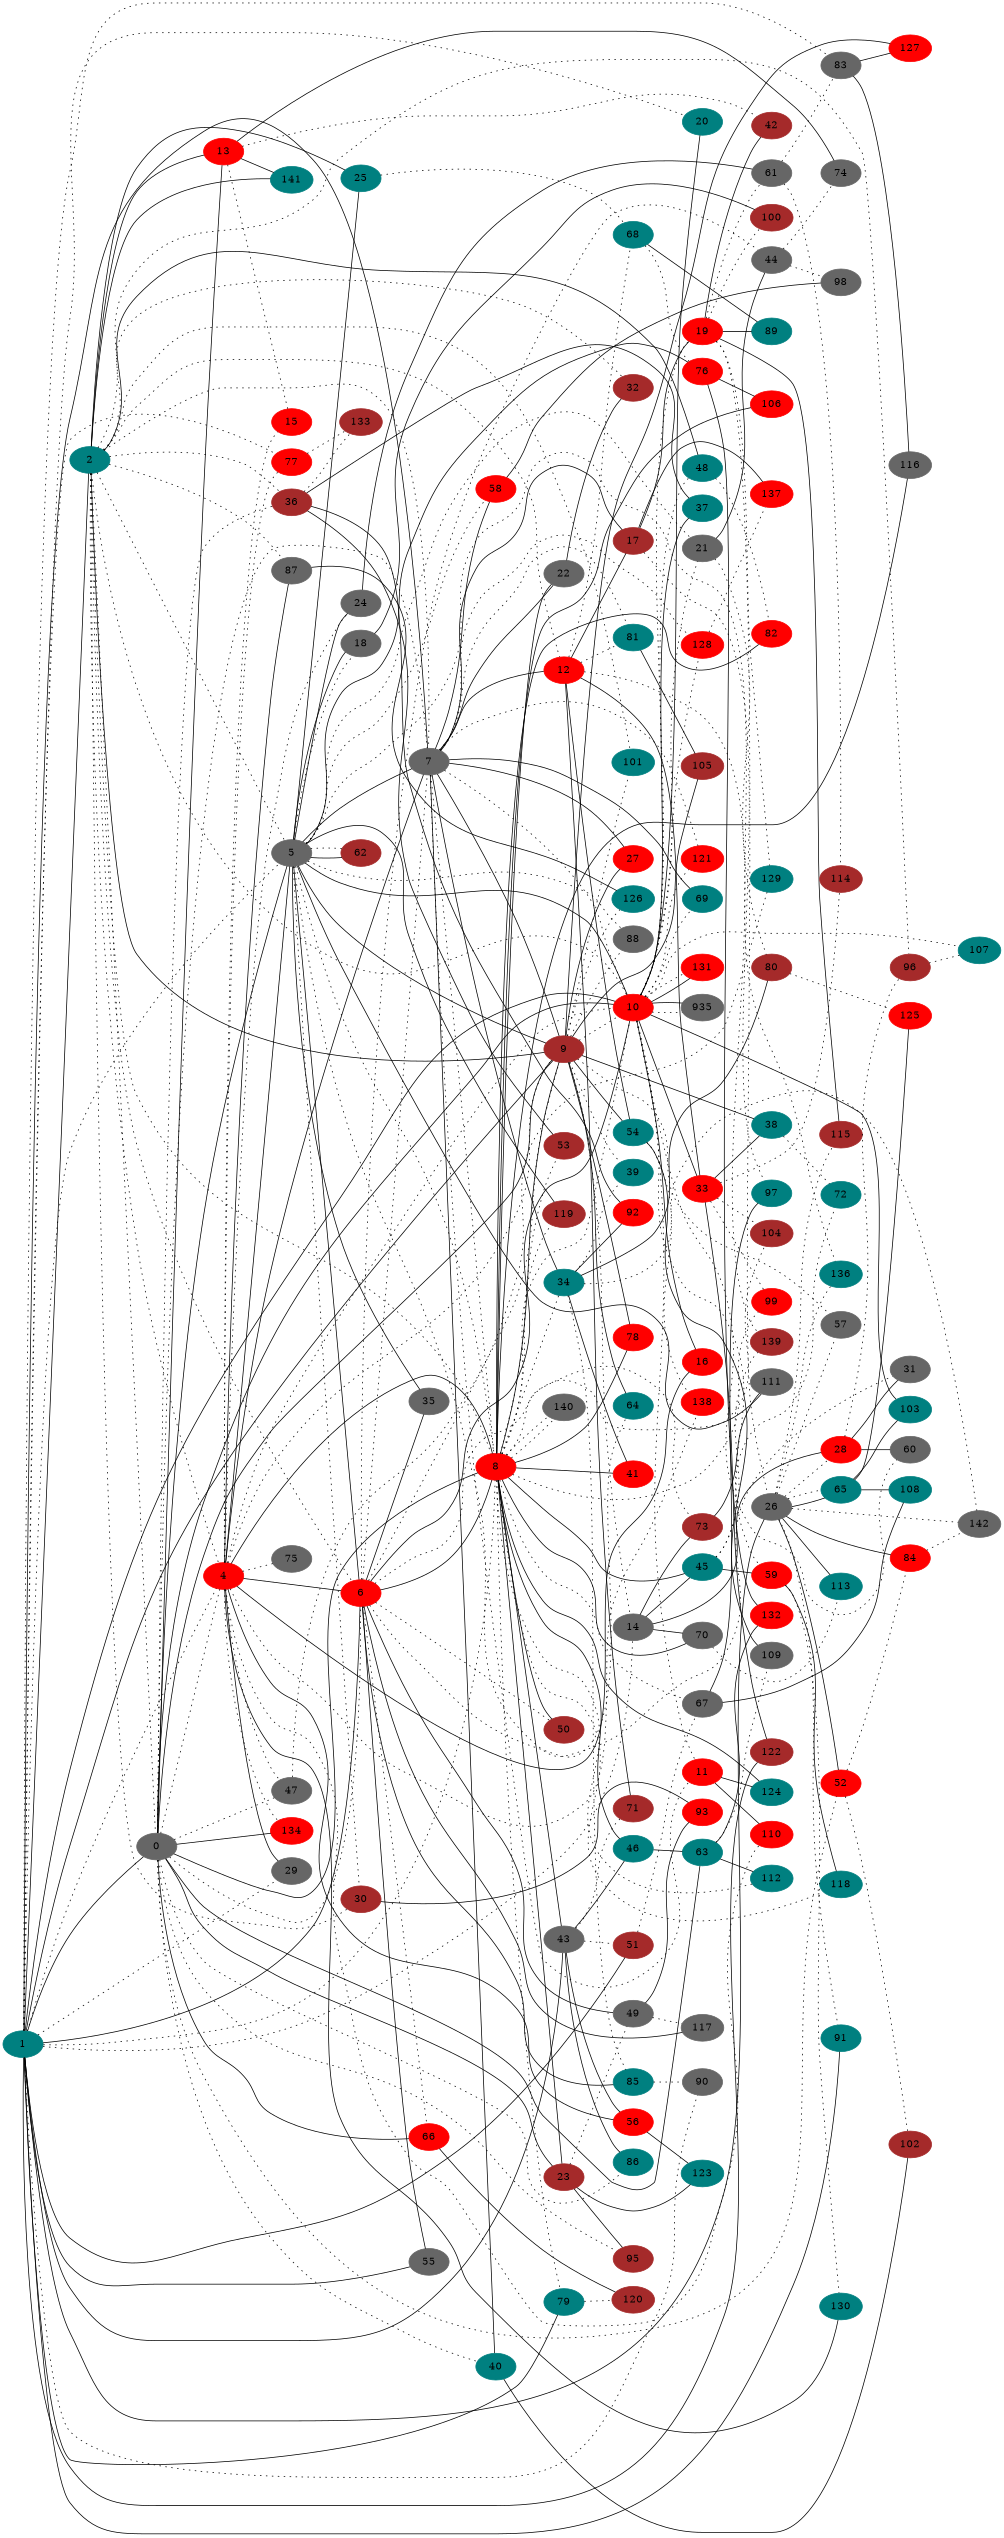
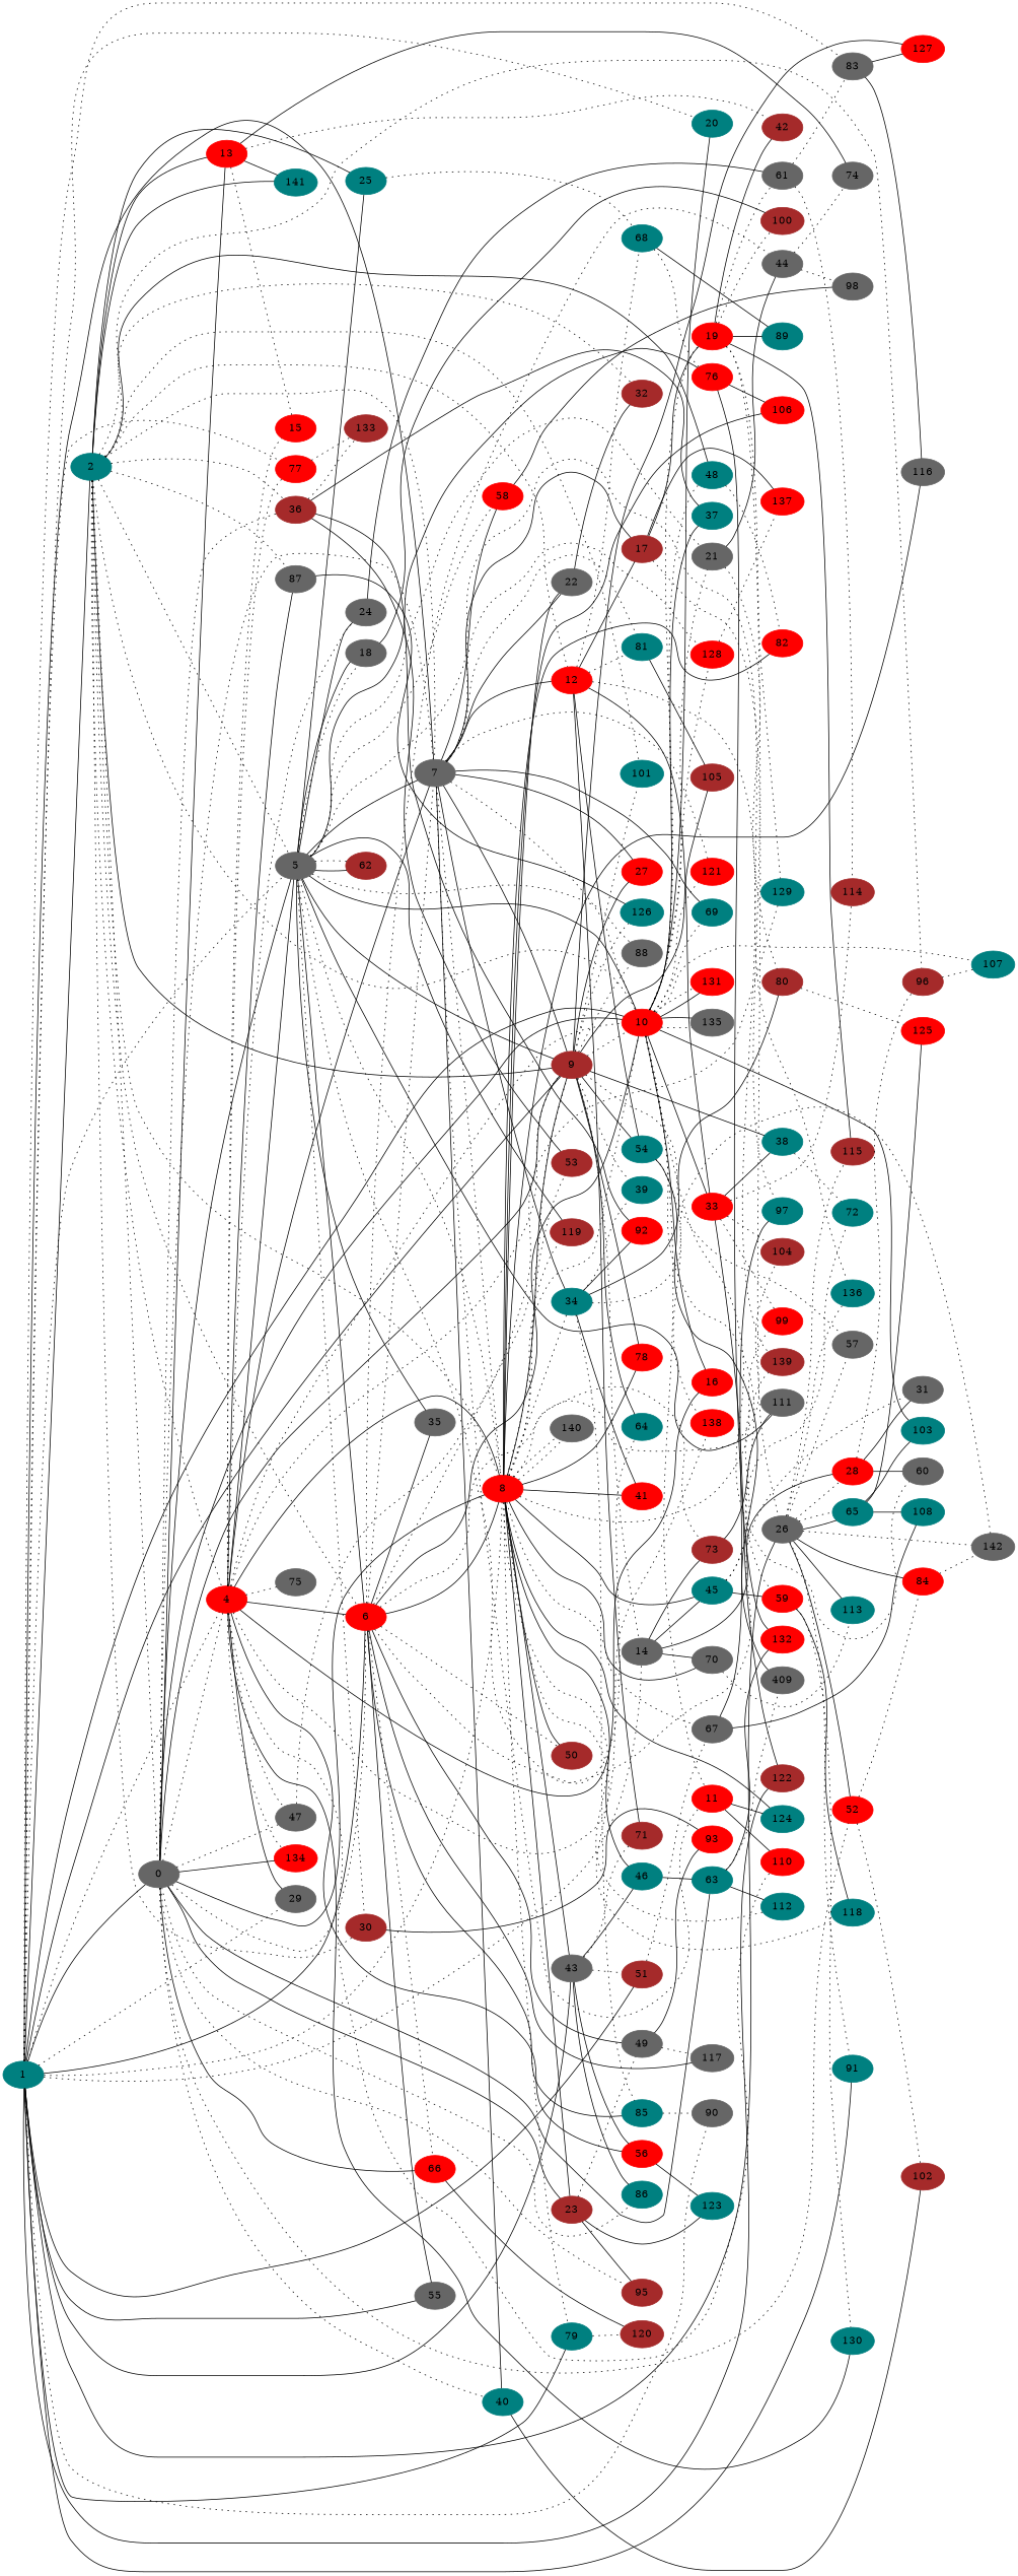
  graph {
    rankdir=LR
    node [color=teal style=filled]
    edge [style=solid]
    1
    2
    n3 [color=gray40 label=0]
    4 [color=red]
    5 [color=gray40]
    6 [color=red]
    7 [color=gray40]
    8 [color=red]
    9 [color=brown]
    10 [color=red]
    14 [color=gray40]
    20
    26 [color=gray40]
    29 [color=gray40]
    43 [color=gray40]
    51 [color=brown]
    55 [color=gray40]
    77 [color=red]
    79
    83 [color=gray40]
    90 [color=gray40]
    91
    122 [color=brown]
    12 [color=red]
    13 [color=red]
    25
    30 [color=brown]
    32 [color=brown]
    36 [color=brown]
    48
    87 [color=gray40]
    96 [color=brown]
    101
    141
    23 [color=brown]
    40
    47 [color=gray40]
    52 [color=red]
    63
    66 [color=red]
    86
    95 [color=brown]
    134 [color=red]
    15 [color=red]
    16 [color=red]
    24 [color=gray40]
    56 [color=red]
    75 [color=gray40]
    110 [color=red]
    130
    138 [color=red]
    18 [color=gray40]
    21 [color=gray40]
    31 [color=gray40]
    35 [color=gray40]
    58 [color=red]
    62 [color=brown]
    76 [color=red]
    88 [color=gray40]
    111 [color=gray40]
    119 [color=brown]
    136
    44 [color=gray40]
    49 [color=gray40]
    50 [color=brown]
    64
    73 [color=brown]
    85
    117 [color=gray40]
    11 [color=red]
    17 [color=brown]
    22 [color=gray40]
    27 [color=red]
    34
    69
    81
    121 [color=red]
    128 [color=red]
    41 [color=red]
    45
    46
    53 [color=brown]
    67 [color=gray40]
    70 [color=gray40]
    78 [color=red]
    82 [color=red]
    99 [color=red]
    104 [color=brown]
    106 [color=red]
    112
    116 [color=gray40]
    118
    124
    140 [color=gray40]
    38
    39
    54
    57 [color=gray40]
    105 [color=brown]
    126
    127 [color=red]
    19 [color=red]
    33 [color=red]
    37
    59 [color=red]
    60 [color=gray40]
    103
    107
    131 [color=red]
-   135 [color=gray40 label=935]
+   135 [color=gray40]
    28 [color=red]
    115 [color=brown]
    65
    84 [color=red]
    113
    142 [color=gray40]
    71 [color=brown]
    133 [color=brown]
    120 [color=brown]
    68
    139 [color=brown]
    42 [color=brown]
    74 [color=gray40]
    93 [color=red]
    92 [color=red]
    123
    102 [color=brown]
    129
-   109 [color=gray40]
+   109 [color=gray40 label=409]
    132 [color=red]
    61 [color=gray40]
    100 [color=brown]
    80 [color=brown]
    98 [color=gray40]
    97
    137 [color=red]
    72
    108
    89
    114 [color=brown]
    125 [color=red]
    1 -- 2
    1 -- n3
    1 -- 4 [style=dotted]
    1 -- 5 [style=dotted]
    1 -- 6
    1 -- 7
    1 -- 8 [style=dotted]
    1 -- 9
    1 -- 10
    1 -- 14 [style=dotted]
    1 -- 20 [style=dotted]
    1 -- 26
    1 -- 29 [style=dotted]
    1 -- 43
    1 -- 51
    1 -- 55
    1 -- 77 [style=dotted]
    1 -- 79
    1 -- 83 [style=dotted]
    1 -- 90 [style=dotted]
    1 -- 91
    1 -- 122
    2 -- n3 [style=dotted]
    2 -- 4 [style=dotted]
    2 -- 5 [style=dotted]
    2 -- 6 [style=dotted]
    2 -- 7 [style=dotted]
    2 -- 8 [style=dotted]
    2 -- 9
    2 -- 10 [style=dotted]
    2 -- 12 [style=dotted]
    2 -- 13
    2 -- 25
    2 -- 30 [style=dotted]
    2 -- 32 [style=dotted]
    2 -- 36 [style=dotted]
    2 -- 48
    2 -- 87 [style=dotted]
    2 -- 96 [style=dotted]
    2 -- 101 [style=dotted]
    2 -- 141
    n3 -- 4 [style=dotted]
    n3 -- 5
    n3 -- 6 [style=dotted]
    n3 -- 7 [style=dotted]
    n3 -- 8
    n3 -- 9
    n3 -- 10
    n3 -- 13
    n3 -- 36 [style=dotted]
    n3 -- 23
    n3 -- 40 [style=dotted]
    n3 -- 47 [style=dotted]
    n3 -- 52 [style=dotted]
    n3 -- 63
    n3 -- 66
    n3 -- 86 [style=dotted]
    n3 -- 95 [style=dotted]
    n3 -- 134
    4 -- 5
    4 -- 6
    4 -- 7
    4 -- 8
    4 -- 9 [style=dotted]
    4 -- 10 [style=dotted]
    4 -- 29
    4 -- 77 [style=dotted]
    4 -- 87
    4 -- 47 [style=dotted]
    4 -- 134 [style=dotted]
    4 -- 15 [style=dotted]
    4 -- 16
    4 -- 24 [style=dotted]
    4 -- 56
    4 -- 75 [style=dotted]
    4 -- 110 [style=dotted]
    4 -- 130
    4 -- 138 [style=dotted]
    5 -- 6
    5 -- 7
    5 -- 8 [style=dotted]
    5 -- 9
    5 -- 10
    5 -- 25
    5 -- 30 [style=dotted]
    5 -- 24
    5 -- 18 [style=dotted]
    5 -- 18
    5 -- 21 [style=dotted]
    5 -- 31 [style=dotted]
    5 -- 35
    5 -- 58 [style=dotted]
    5 -- 62
    5 -- 62 [style=dotted]
    5 -- 76
    5 -- 88 [style=dotted]
    5 -- 111
    5 -- 119
    5 -- 136 [style=dotted]
    6 -- 7 [style=dotted]
    6 -- 8
    6 -- 9 [style=dotted]
    6 -- 10
    6 -- 55
    6 -- 66 [style=dotted]
    6 -- 35
    6 -- 44 [style=dotted]
    6 -- 49
    6 -- 50 [style=dotted]
    6 -- 64 [style=dotted]
    6 -- 73 [style=dotted]
    6 -- 85
    6 -- 117
    7 -- 8 [style=dotted]
    7 -- 9
    7 -- 10 [style=dotted]
    7 -- 12
    7 -- 40
    7 -- 58
    7 -- 11 [style=dotted]
    7 -- 17
    7 -- 22
    7 -- 27
    7 -- 34
    7 -- 69
    7 -- 81 [style=dotted]
    7 -- 121 [style=dotted]
    7 -- 128 [style=dotted]
    8 -- 9
    8 -- 10 [style=dotted]
    8 -- 43
    8 -- 79 [style=dotted]
    8 -- 23
    8 -- 119 [style=dotted]
    8 -- 50
    8 -- 22
    8 -- 34 [style=dotted]
    8 -- 41
    8 -- 45
    8 -- 46
    8 -- 53 [style=dotted]
    8 -- 67 [style=dotted]
    8 -- 70
    8 -- 78
    8 -- 82
    8 -- 99 [style=dotted]
    8 -- 104 [style=dotted]
    8 -- 106
    8 -- 112 [style=dotted]
    8 -- 116
    8 -- 118 [style=dotted]
    8 -- 124
    8 -- 140 [style=dotted]
    8 -- 140 [style=dotted]
    9 -- 10 [style=dotted]
    9 -- 14 [style=dotted]
    9 -- 101 [style=dotted]
    9 -- 88 [style=dotted]
    9 -- 64
    9 -- 27
    9 -- 78
    9 -- 38
    9 -- 39 [style=dotted]
    9 -- 54
    9 -- 57 [style=dotted]
    9 -- 105
    9 -- 126 [style=dotted]
    9 -- 127
    10 -- 20
    10 -- 48 [style=dotted]
    10 -- 16
    10 -- 21 [style=dotted]
    10 -- 11 [style=dotted]
    10 -- 69 [style=dotted]
    10 -- 121 [style=dotted]
    10 -- 128 [style=dotted]
    10 -- 19 [style=dotted]
    10 -- 33
    10 -- 37
    10 -- 59 [style=dotted]
    10 -- 60 [style=dotted]
    10 -- 103
    10 -- 107 [style=dotted]
    10 -- 131
    10 -- 131 [style=dotted]
    10 -- 135 [style=dotted]
    10 -- 135
    14 -- 73
    14 -- 45
    14 -- 70
    14 -- 28
    26 -- 91 [style=dotted]
    26 -- 52
    26 -- 136 [style=dotted]
    26 -- 57 [style=dotted]
    26 -- 28 [style=dotted]
    26 -- 115 [style=dotted]
    26 -- 65
    26 -- 65 [style=dotted]
    26 -- 84
    26 -- 113
    26 -- 142 [style=dotted]
    43 -- 51 [style=dotted]
    43 -- 86
    43 -- 56
    43 -- 46
    43 -- 71 [style=dotted]
    51 -- 67 [style=dotted]
    77 -- 133 [style=dotted]
    79 -- 120 [style=dotted]
    83 -- 116
    83 -- 127
    12 -- 17
    12 -- 81 [style=dotted]
    12 -- 54
    12 -- 33
    12 -- 71
    12 -- 68 [style=dotted]
    12 -- 139 [style=dotted]
    13 -- 141
    13 -- 15 [style=dotted]
    13 -- 42 [style=dotted]
    13 -- 74
    25 -- 68 [style=dotted]
    30 -- 93
    36 -- 53
    36 -- 37
    36 -- 133 [style=dotted]
    36 -- 92
    48 -- 82 [style=dotted]
    87 -- 126
    96 -- 107 [style=dotted]
    23 -- 95
    23 -- 49 [style=dotted]
    23 -- 123
    40 -- 102
    47 -- 129 [style=dotted]
    52 -- 84 [style=dotted]
    52 -- 102 [style=dotted]
    63 -- 112
    63 -- 109 [style=dotted]
    63 -- 132
    66 -- 120
    24 -- 61
    56 -- 123
    18 -- 100
    21 -- 44
    21 -- 80 [style=dotted]
    58 -- 98
    76 -- 106
    76 -- 132
    44 -- 74 [style=dotted]
    44 -- 98 [style=dotted]
    49 -- 117 [style=dotted]
    49 -- 93
    73 -- 111
    85 -- 90 [style=dotted]
    11 -- 110
    11 -- 124
    17 -- 19
    17 -- 97 [style=dotted]
    17 -- 137
    22 -- 32
    34 -- 85 [style=dotted]
    34 -- 41
    34 -- 39 [style=dotted]
    34 -- 142 [style=dotted]
    34 -- 92
    34 -- 80
    81 -- 105
    128 -- 137 [style=dotted]
    45 -- 59
    45 -- 139 [style=dotted]
    45 -- 72 [style=dotted]
    46 -- 63
    67 -- 97
    67 -- 108
    70 -- 113 [style=dotted]
    38 -- 72 [style=dotted]
    54 -- 138 [style=dotted]
    54 -- 109
    19 -- 26 [style=dotted]
    19 -- 115
    19 -- 42
    19 -- 129 [style=dotted]
    19 -- 61 [style=dotted]
    19 -- 100 [style=dotted]
    19 -- 89
    33 -- 122
    33 -- 99 [style=dotted]
    33 -- 104 [style=dotted]
    33 -- 38
    33 -- 114 [style=dotted]
    59 -- 130 [style=dotted]
    59 -- 118
    28 -- 96 [style=dotted]
    28 -- 31
    28 -- 60
    65 -- 103
    65 -- 108
    65 -- 125
    84 -- 142 [style=dotted]
    68 -- 76 [style=dotted]
    68 -- 89
    61 -- 83 [style=dotted]
    61 -- 114 [style=dotted]
    80 -- 125 [style=dotted]
  }
